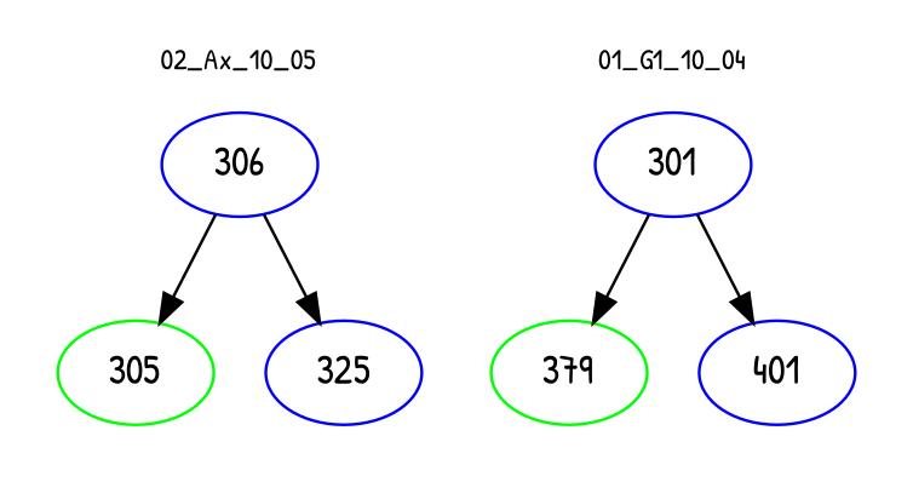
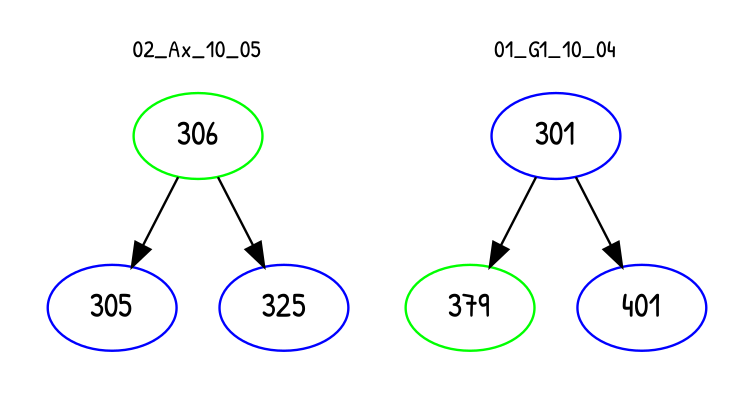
  digraph {
    fontname="Patrick Hand"
    node [color=blue fontname="Patrick Hand"]
    edge [color=black fontname="Patrick Hand"]
-   n1 [label=306]
-   n2 [color=green label=305]
+   n1 [color=green label=306]
+   n2 [label=305]
    n3 [label=325]
    n4 [label=301]
    n5 [color=green label=379]
    n6 [label=401]
    subgraph cluster_1 {
      color=white
      fontsize=10
      label="02_Ax_10_05"
      n1
      n2
      n3
    }
    subgraph cluster_2 {
      color=white
      fontsize=10
      label="01_G1_10_04"
      n4
      n5
      n6
    }
    n1 -> n2
    n1 -> n3
    n4 -> n5
    n4 -> n6
  }
